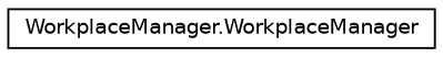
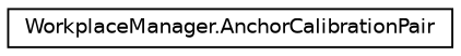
  digraph {
    rankdir=LR
-   n1 [color=black fillcolor=white fontname=Helvetica fontsize=10 height=0.2 label="WorkplaceManager.WorkplaceManager" shape=record style=filled width=0.4]
+   n1 [color=black fillcolor=white fontname=Helvetica fontsize=10 height=0.2 label="WorkplaceManager.AnchorCalibrationPair" shape=record style=filled width=0.4]
  }
